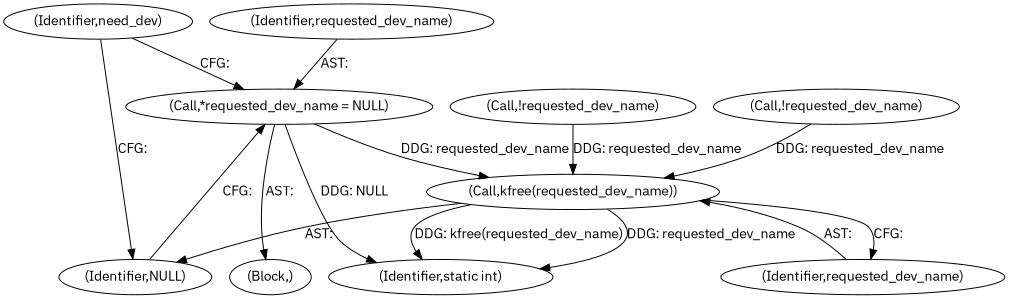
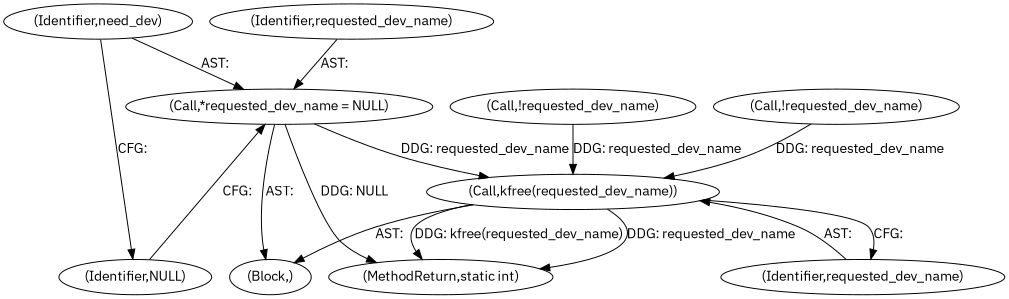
  digraph {
    fontname="IBM Plex Sans"
    node [fontname="IBM Plex Sans"]
    edge [fontname="IBM Plex Sans"]
    n1 [label="(Call,*requested_dev_name = NULL)"]
    n2 [label="(Call,kfree(requested_dev_name))"]
-   n3 [label="(Identifier,static int)"]
+   n3 [label="(MethodReturn,static int)"]
    n4 [label="(Block,)"]
    n5 [label="(Identifier,requested_dev_name)"]
    n6 [label="(Identifier,NULL)"]
    n7 [label="(Call,!requested_dev_name)"]
    n8 [label="(Identifier,requested_dev_name)"]
    n9 [label="(Identifier,need_dev)"]
    n10 [label="(Call,!requested_dev_name)"]
    n1 -> n2 [label="DDG: requested_dev_name"]
    n1 -> n3 [label="DDG: NULL"]
    n1 -> n4 [label="AST: "]
    n2 -> n3 [label="DDG: kfree(requested_dev_name)"]
    n2 -> n3 [label="DDG: requested_dev_name"]
-   n2 -> n6 [label="AST: "]
+   n2 -> n4 [label="AST: "]
    n2 -> n5 [label="CFG: "]
    n5 -> n2 [label="AST: "]
    n6 -> n1 [label="CFG: "]
    n7 -> n2 [label="DDG: requested_dev_name"]
    n8 -> n1 [label="AST: "]
-   n9 -> n1 [label="CFG: "]
+   n9 -> n1 [label="AST: "]
    n9 -> n6 [label="CFG: "]
    n10 -> n2 [label="DDG: requested_dev_name"]
  }
